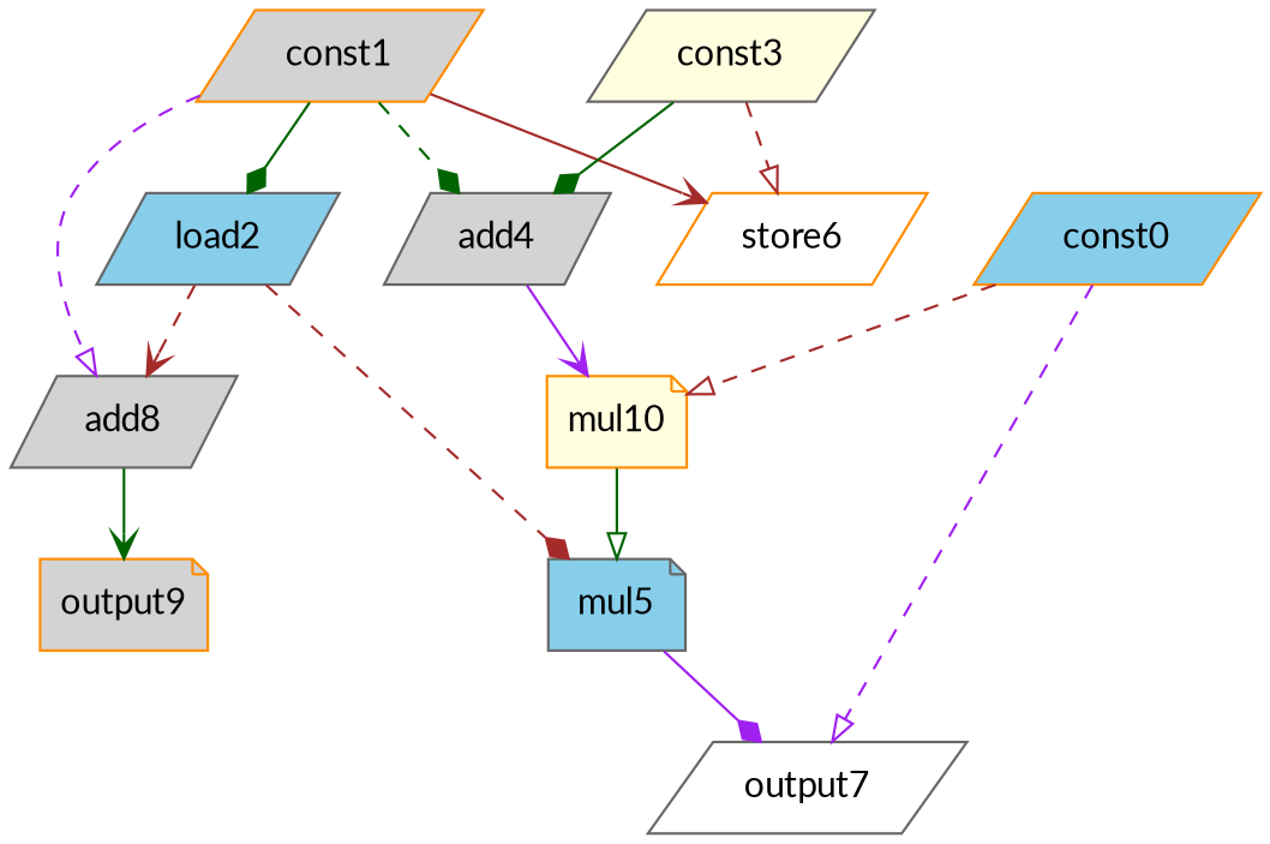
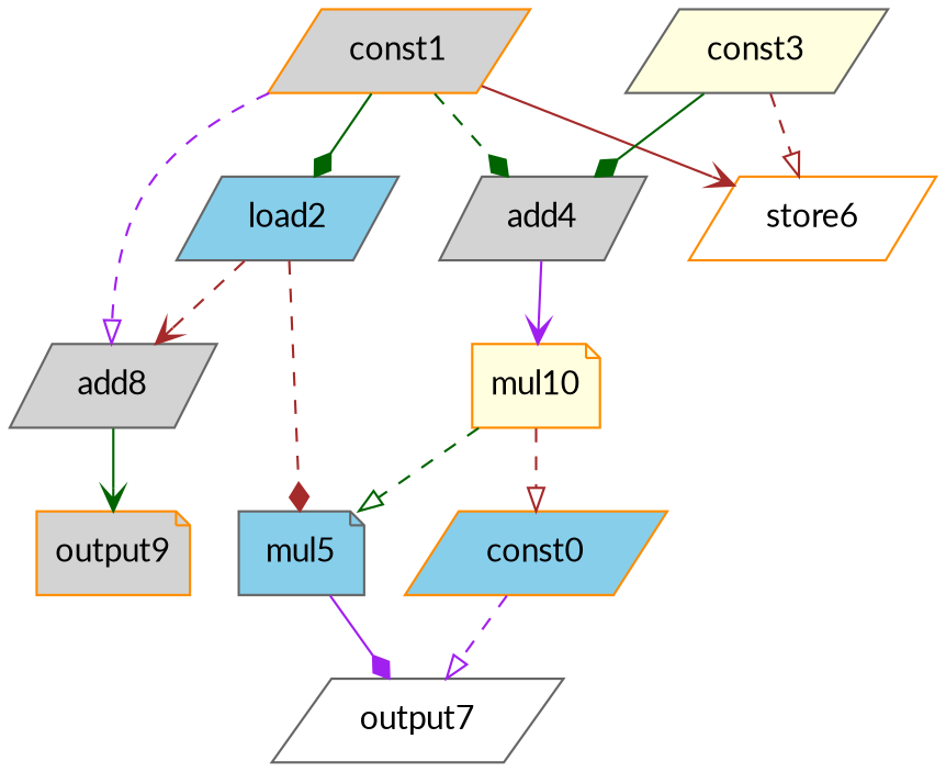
  digraph {
    fontname=Lato
    node [color=gray40 fillcolor=lightgrey fontname=Lato opcode=const shape=parallelogram style=filled]
    edge [arrowhead=onormal color=brown fontname=Lato operand=0 style=dashed]
    const0 [color=darkorange fillcolor=skyblue]
    n2 [fillcolor=white label=output7 opcode=mul]
    mul10 [color=darkorange fillcolor=lightyellow opcode=mul shape=note]
    mul5 [fillcolor=skyblue opcode=mul shape=note]
    load2 [fillcolor=skyblue opcode=load]
    const1 [color=darkorange]
    add4 [opcode=add]
    store6 [color=darkorange fillcolor=white opcode=store]
    add8 [opcode=add]
    output9 [color=darkorange opcode=output shape=note]
    const3 [fillcolor=lightyellow]
    const0 -> n2 [color=purple]
-   const0 -> mul10
-   mul10 -> mul5 [color=darkgreen operand=1 style=solid]
+   mul10 -> const0
+   mul10 -> mul5 [color=darkgreen operand=1]
    mul5 -> n2 [arrowhead=diamond color=purple operand=1 style=solid]
    load2 -> mul5 [arrowhead=diamond]
    load2 -> add8 [arrowhead=vee operand=1]
    const1 -> load2 [arrowhead=diamond color=darkgreen style=solid]
    const1 -> add4 [arrowhead=diamond color=darkgreen]
    const1 -> store6 [arrowhead=vee style=solid]
    const1 -> add8 [color=purple]
    add4 -> mul10 [arrowhead=vee color=purple operand=1 style=solid]
    add8 -> output9 [arrowhead=vee color=darkgreen style=solid]
    const3 -> add4 [arrowhead=diamond color=darkgreen operand=1 style=solid]
    const3 -> store6 [operand=1]
  }
